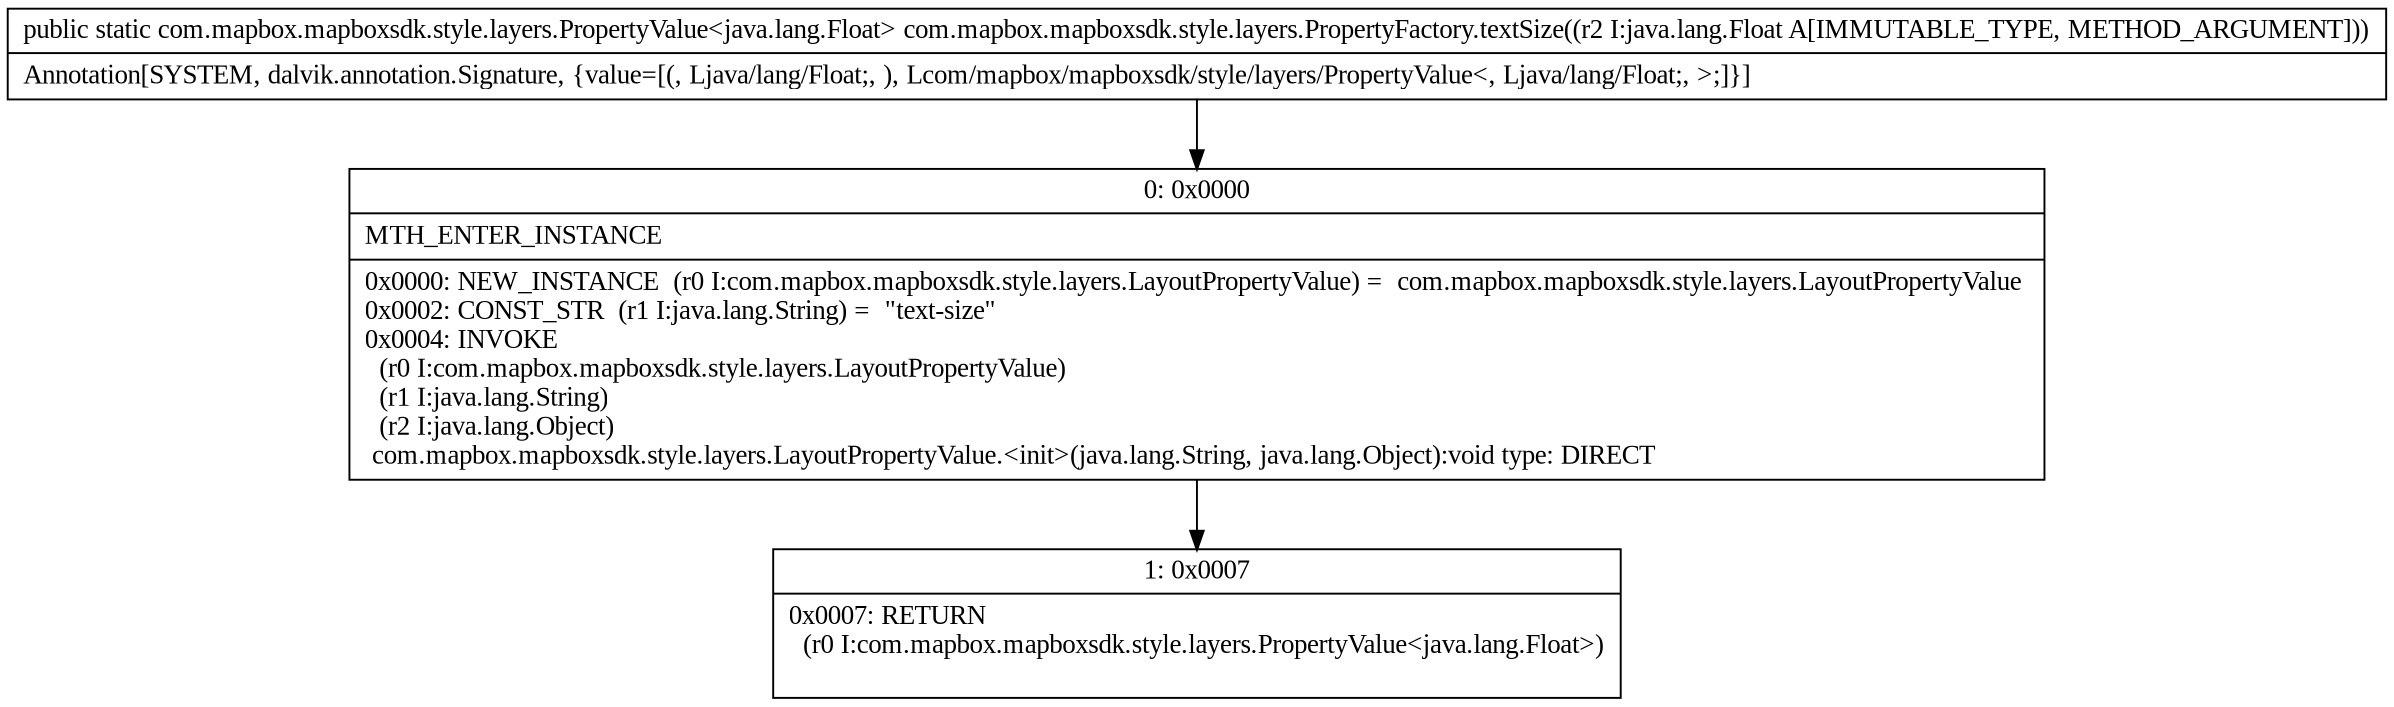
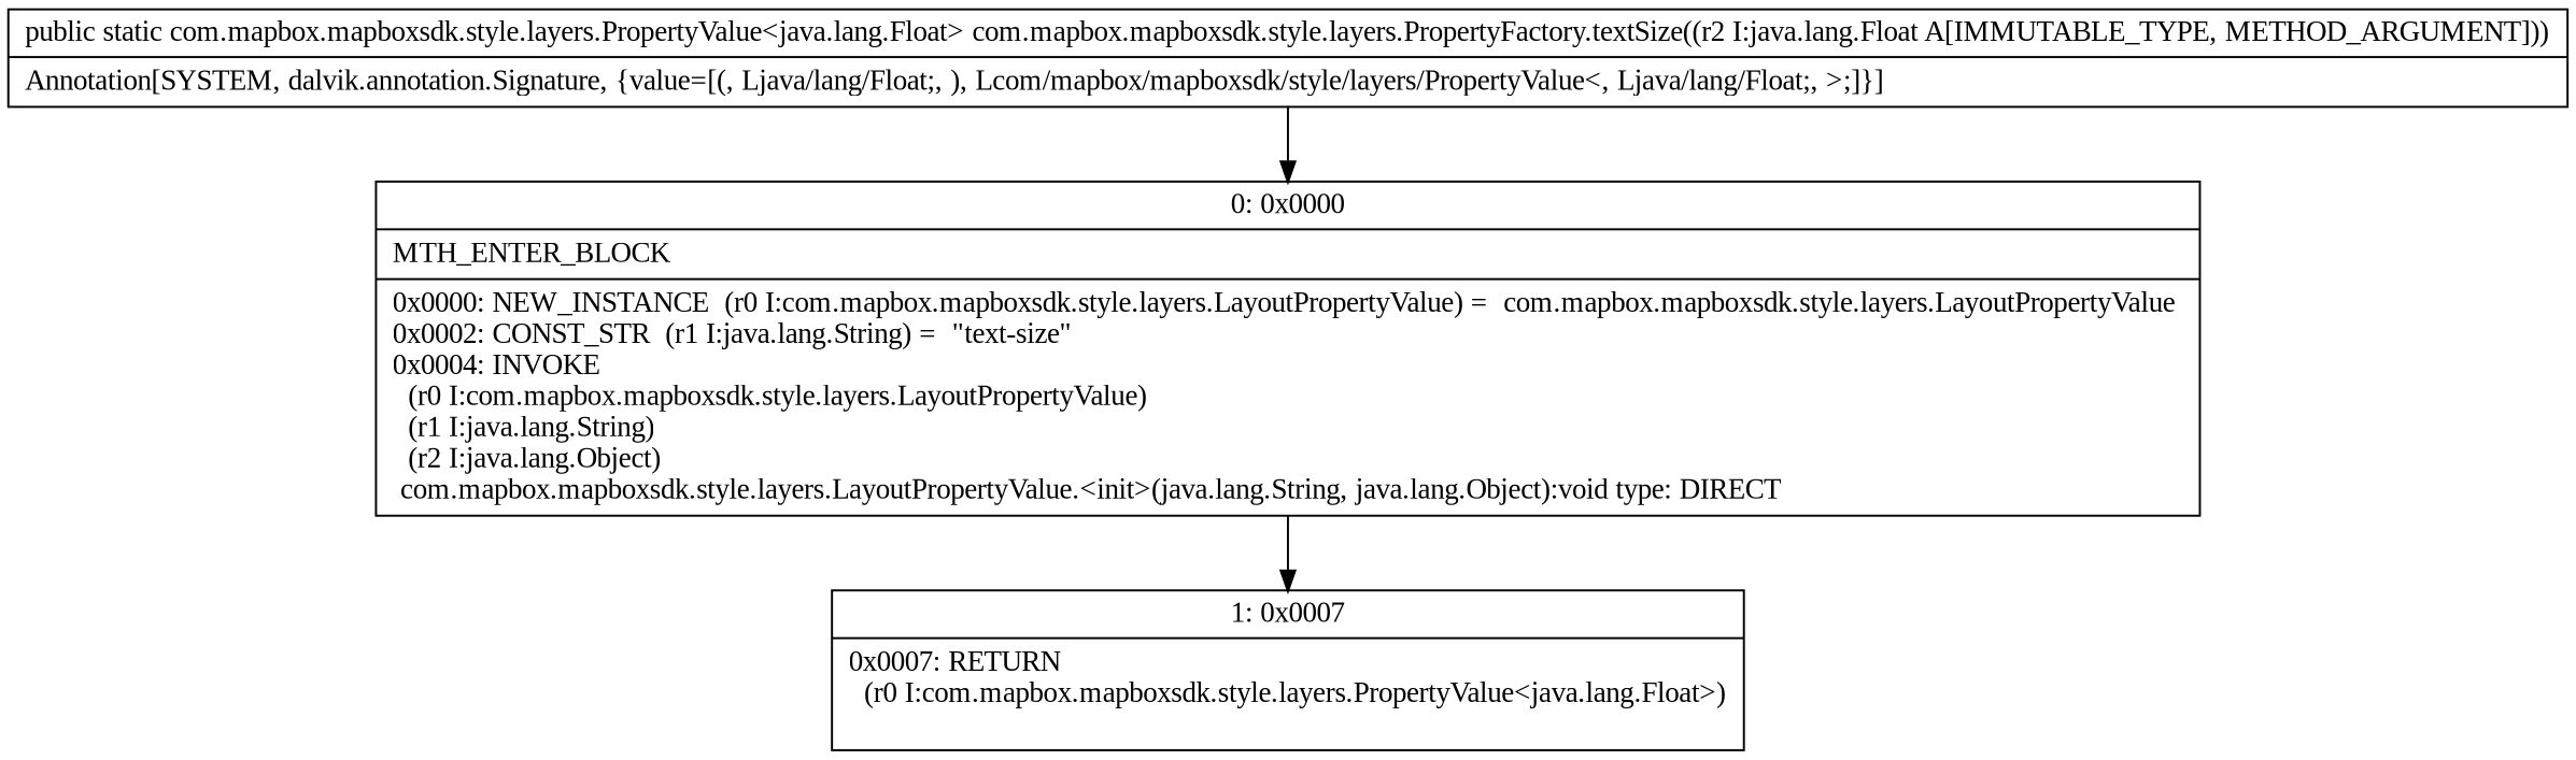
  digraph {
    fontname="Liberation Serif"
    node [shape=record fontname="Liberation Serif"]
    edge [fontname="Liberation Serif"]
-   n1 [label="{0\:\ 0x0000|MTH_ENTER_INSTANCE\l|0x0000: NEW_INSTANCE  (r0 I:com.mapbox.mapboxsdk.style.layers.LayoutPropertyValue) =  com.mapbox.mapboxsdk.style.layers.LayoutPropertyValue \l0x0002: CONST_STR  (r1 I:java.lang.String) =  \"text\-size\" \l0x0004: INVOKE  \l  (r0 I:com.mapbox.mapboxsdk.style.layers.LayoutPropertyValue)\l  (r1 I:java.lang.String)\l  (r2 I:java.lang.Object)\l com.mapbox.mapboxsdk.style.layers.LayoutPropertyValue.\<init\>(java.lang.String, java.lang.Object):void type: DIRECT \l}"]
+   n1 [label="{0\:\ 0x0000|MTH_ENTER_BLOCK\l|0x0000: NEW_INSTANCE  (r0 I:com.mapbox.mapboxsdk.style.layers.LayoutPropertyValue) =  com.mapbox.mapboxsdk.style.layers.LayoutPropertyValue \l0x0002: CONST_STR  (r1 I:java.lang.String) =  \"text\-size\" \l0x0004: INVOKE  \l  (r0 I:com.mapbox.mapboxsdk.style.layers.LayoutPropertyValue)\l  (r1 I:java.lang.String)\l  (r2 I:java.lang.Object)\l com.mapbox.mapboxsdk.style.layers.LayoutPropertyValue.\<init\>(java.lang.String, java.lang.Object):void type: DIRECT \l}"]
    n2 [label="{1\:\ 0x0007|0x0007: RETURN  \l  (r0 I:com.mapbox.mapboxsdk.style.layers.PropertyValue\<java.lang.Float\>)\l \l}"]
    n3 [label="{public static com.mapbox.mapboxsdk.style.layers.PropertyValue\<java.lang.Float\> com.mapbox.mapboxsdk.style.layers.PropertyFactory.textSize((r2 I:java.lang.Float A[IMMUTABLE_TYPE, METHOD_ARGUMENT]))  | Annotation[SYSTEM, dalvik.annotation.Signature, \{value=[(, Ljava\/lang\/Float;, ), Lcom\/mapbox\/mapboxsdk\/style\/layers\/PropertyValue\<, Ljava\/lang\/Float;, \>;]\}]\l}"]
    n1 -> n2
    n3 -> n1
  }
